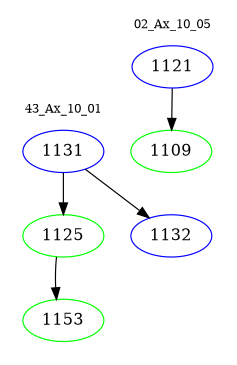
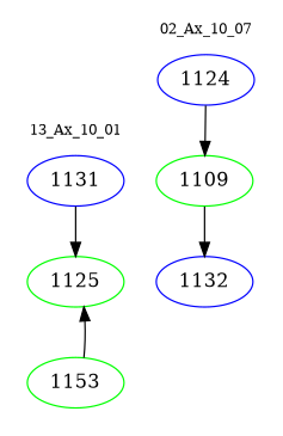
  digraph {
    node [color=blue]
    edge [color=black]
    n1 [label=1131]
    n2 [color=green label=1125]
    n3 [color=green label=1153]
-   n4 [label=1121]
+   n4 [label=1124]
    n5 [color=green label=1109]
    n6 [label=1132]
    subgraph cluster_1 {
      color=white
      fontsize=10
-     label="43_Ax_10_01"
+     label="13_Ax_10_01"
      n1
      n2
      n3
    }
    subgraph cluster_2 {
      color=white
      fontsize=10
-     label="02_Ax_10_05"
+     label="02_Ax_10_07"
      n4
      n5
      n6
    }
    n1 -> n2
-   n2 -> n3
+   n3 -> n2
    n4 -> n5
-   n1 -> n6
+   n5 -> n6
  }
